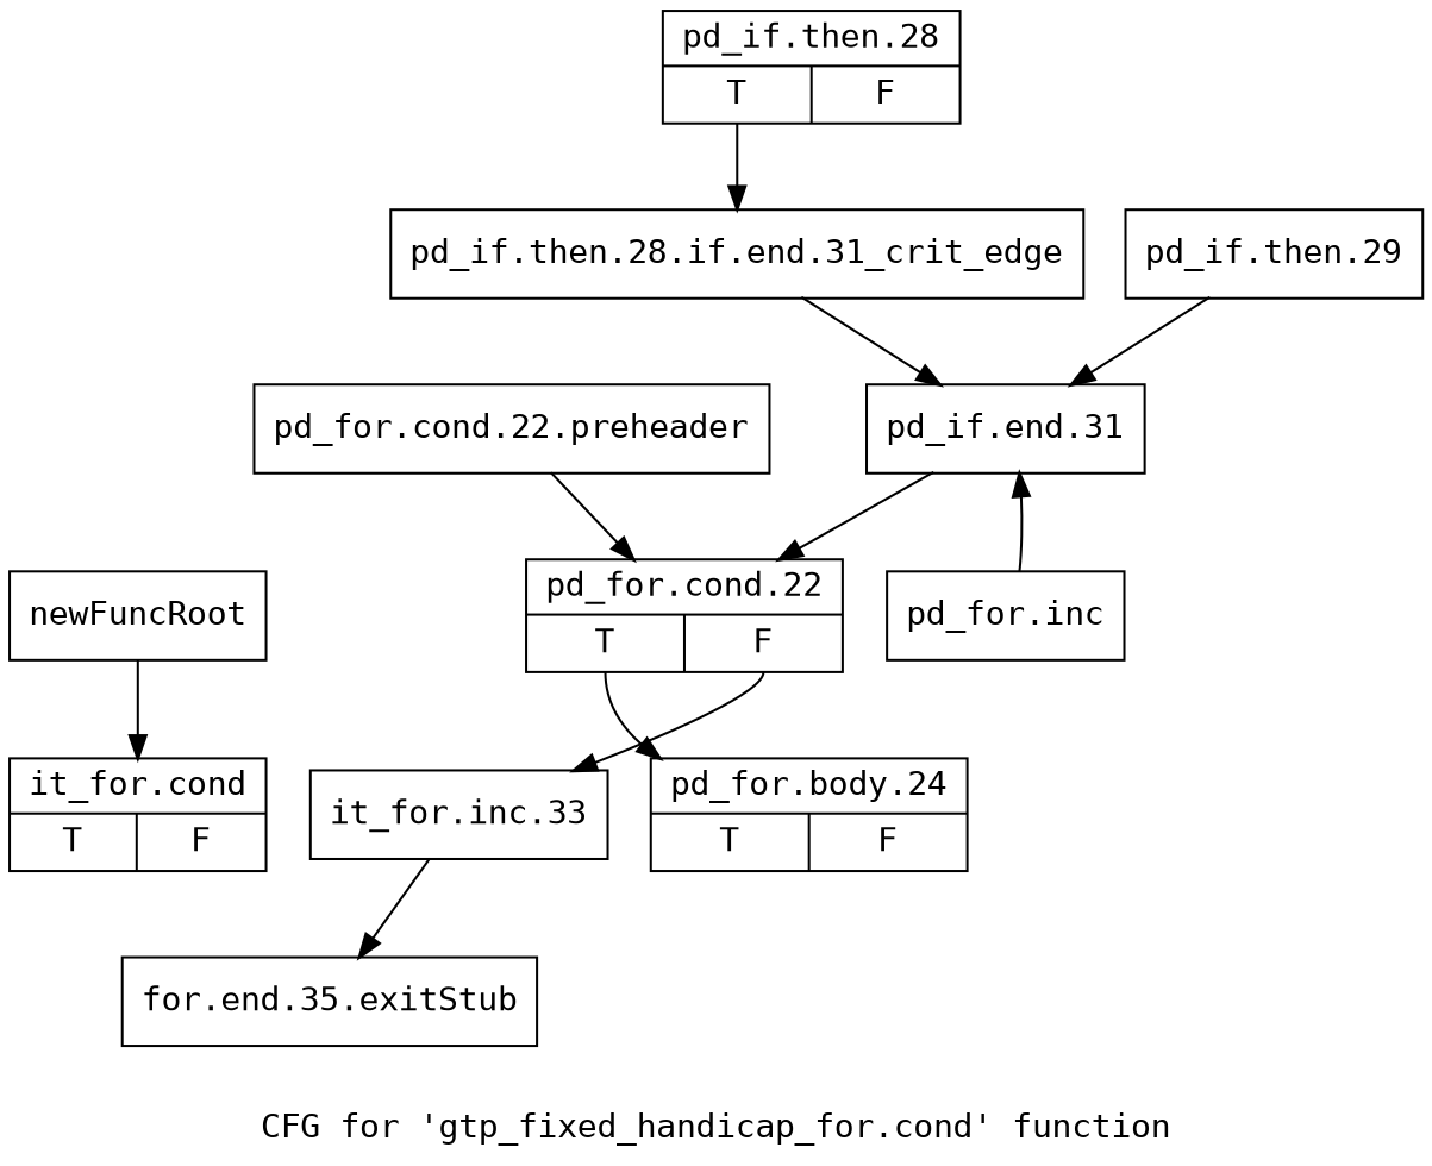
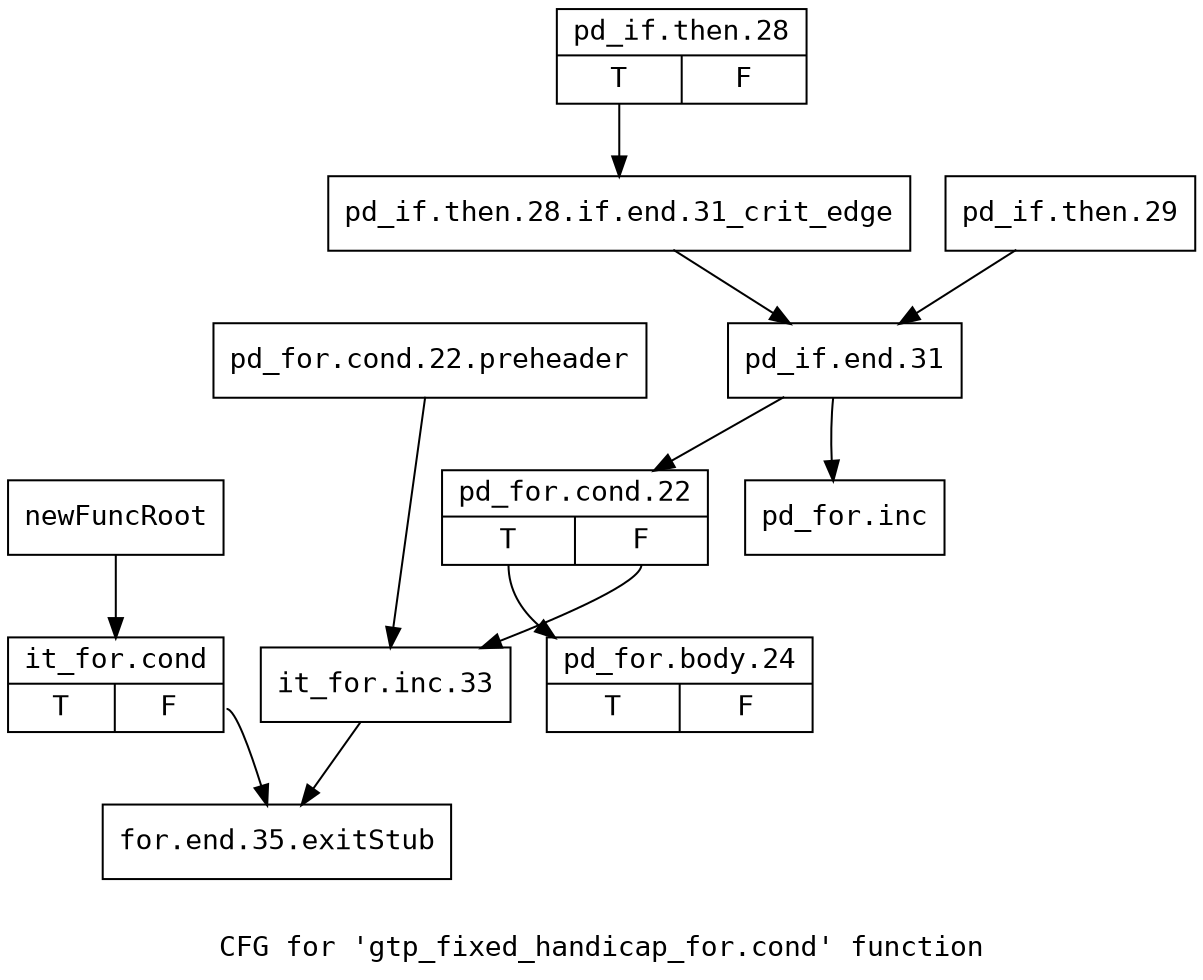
  digraph {
    fontname="DejaVu Sans Mono"
    label="CFG for 'gtp_fixed_handicap_for.cond' function"
    node [fontname="DejaVu Sans Mono" shape=record]
    edge [fontname="DejaVu Sans Mono"]
    n1 [label="{newFuncRoot}"]
    n2 [label="{it_for.cond|{<s0>T|<s1>F}}"]
    n3 [label="{for.end.35.exitStub}"]
    n4 [label="{pd_for.cond.22.preheader}"]
    n5 [label="{pd_for.cond.22|{<s0>T|<s1>F}}"]
    n6 [label="{pd_for.body.24|{<s0>T|<s1>F}}"]
    n7 [label="{it_for.inc.33}"]
    n8 [label="{pd_if.then.28|{<s0>T|<s1>F}}"]
    n9 [label="{pd_if.then.28.if.end.31_crit_edge}"]
    n10 [label="{pd_if.end.31}"]
    n11 [label="{pd_if.then.29}"]
    n12 [label="{pd_for.inc}"]
    n1 -> n2
-   n4 -> n5
+   n2 -> n3 [tailport=s1]
+   n4 -> n7
    n5 -> n6 [tailport=s0]
    n5 -> n7 [tailport=s1]
    n7 -> n3
    n8 -> n9 [tailport=s0]
    n9 -> n10
    n10 -> n5
-   n12 -> n10
+   n10 -> n12
    n11 -> n10
  }
